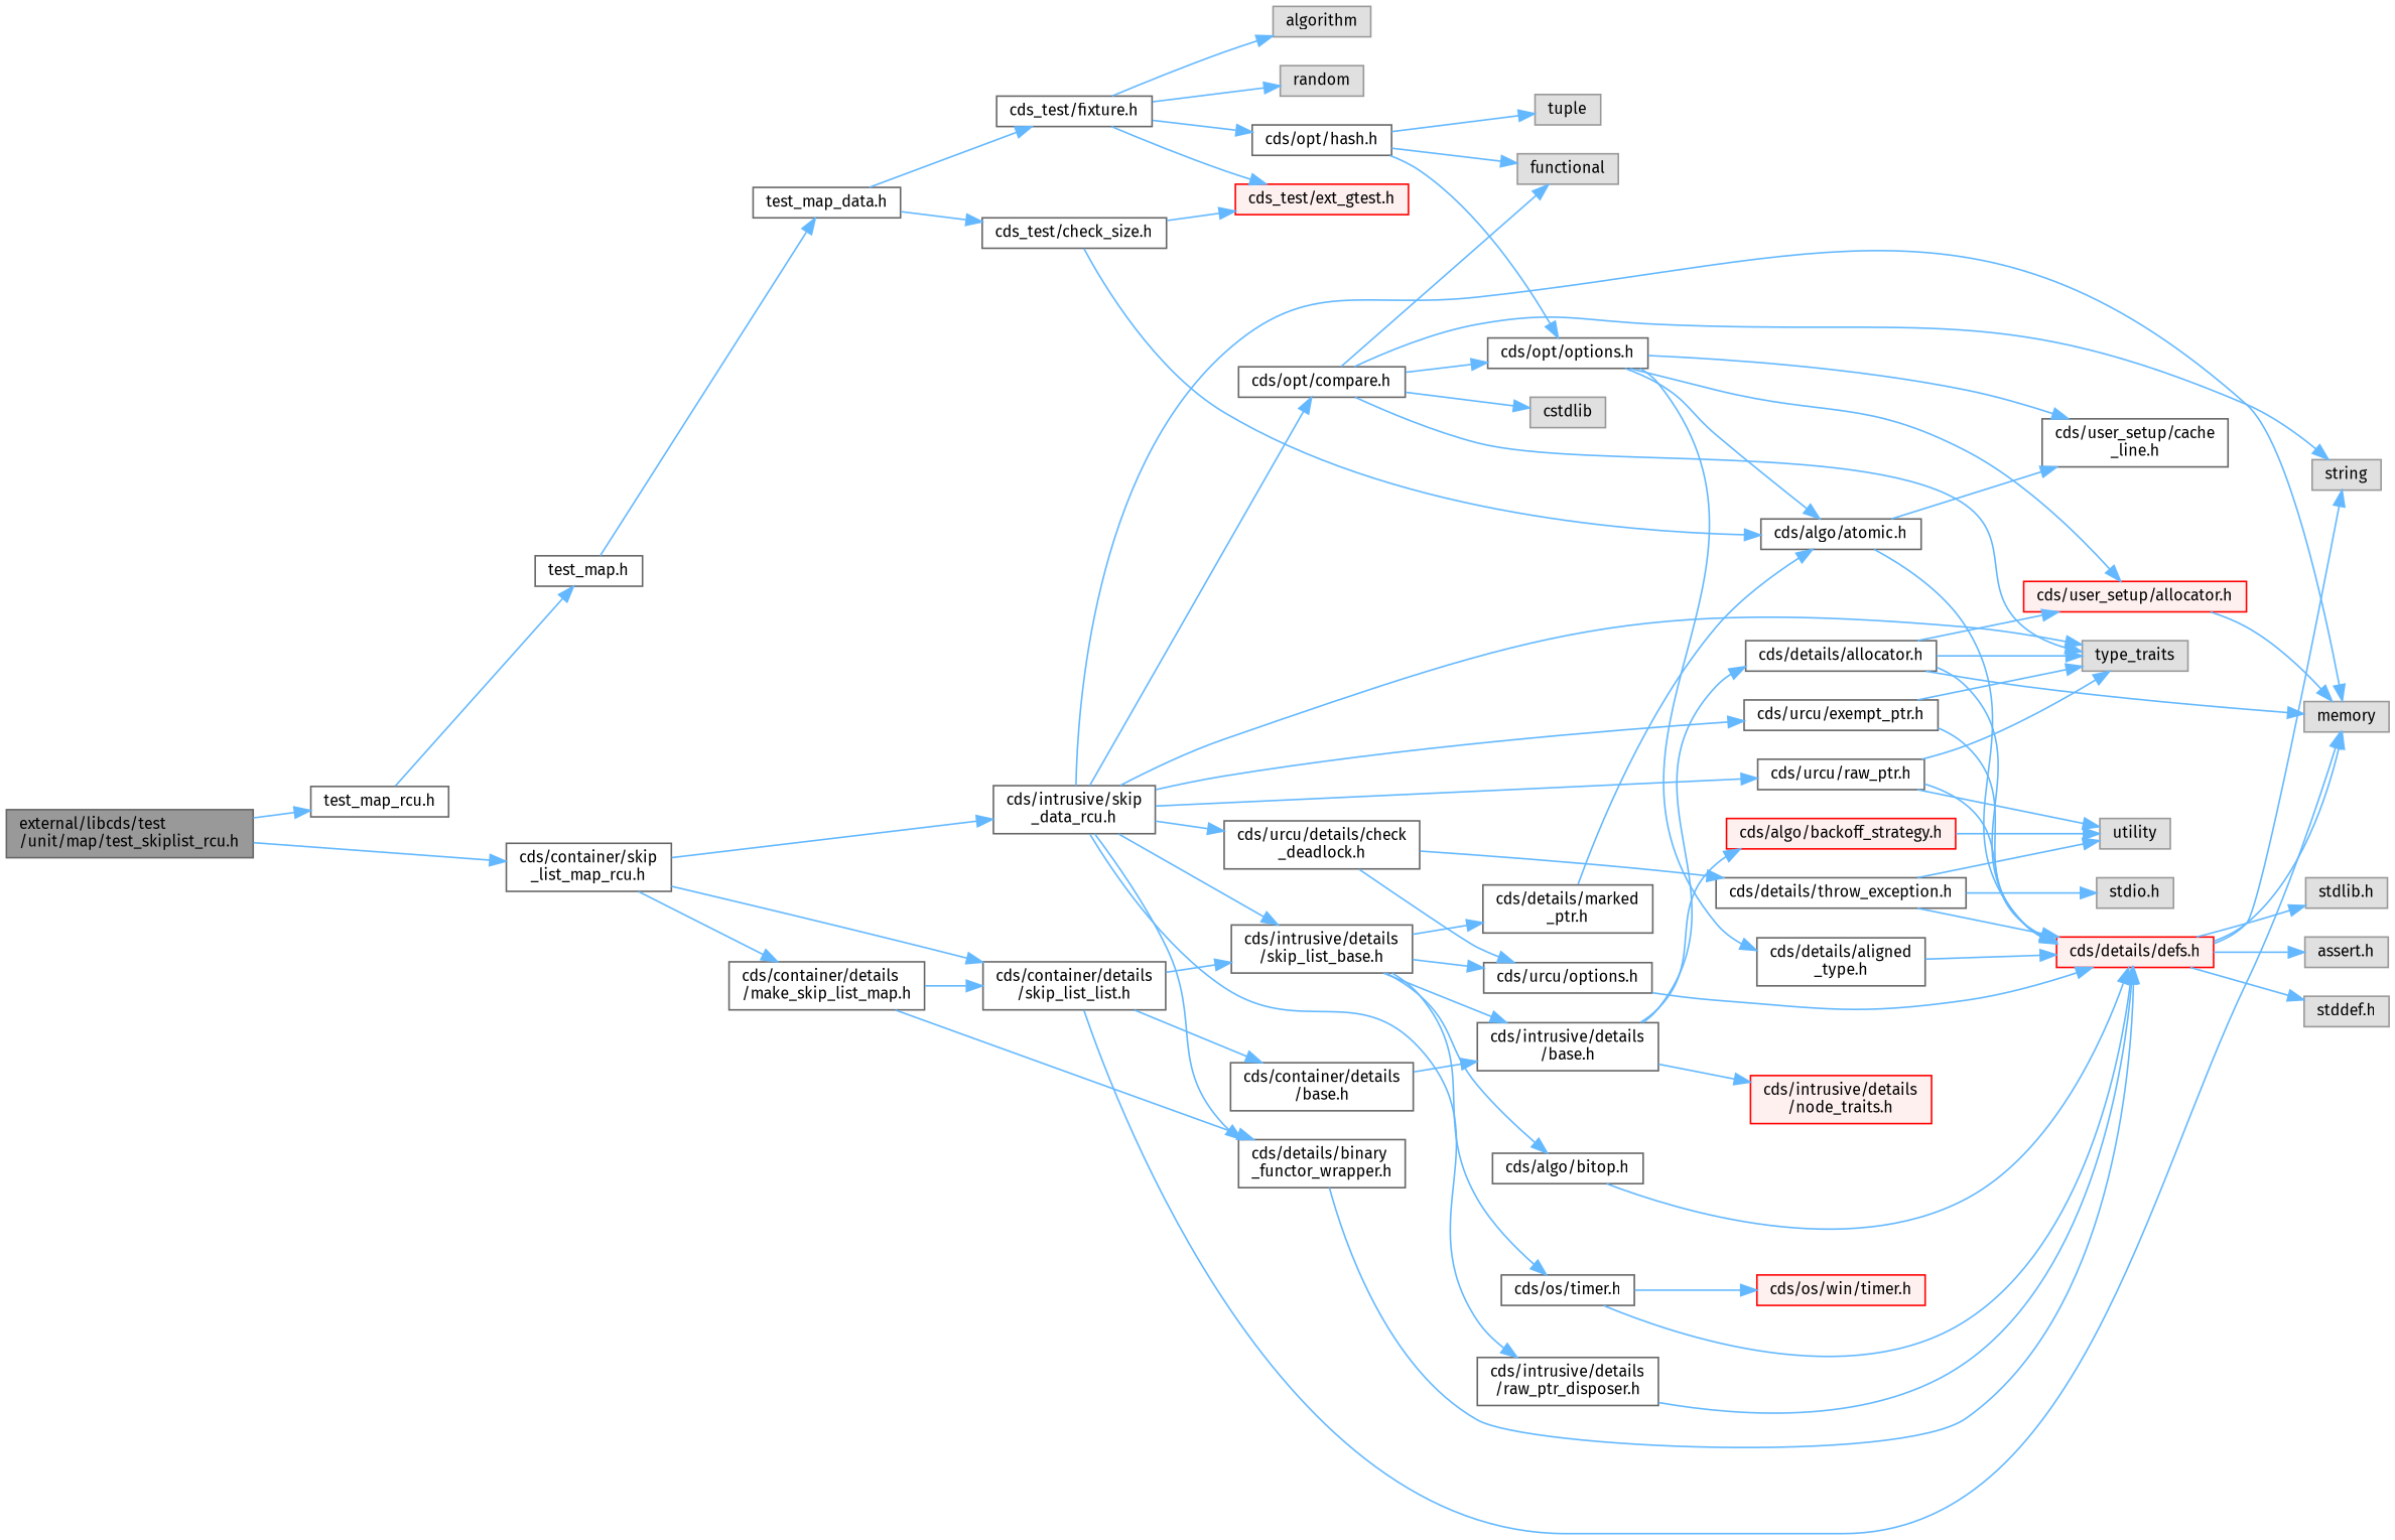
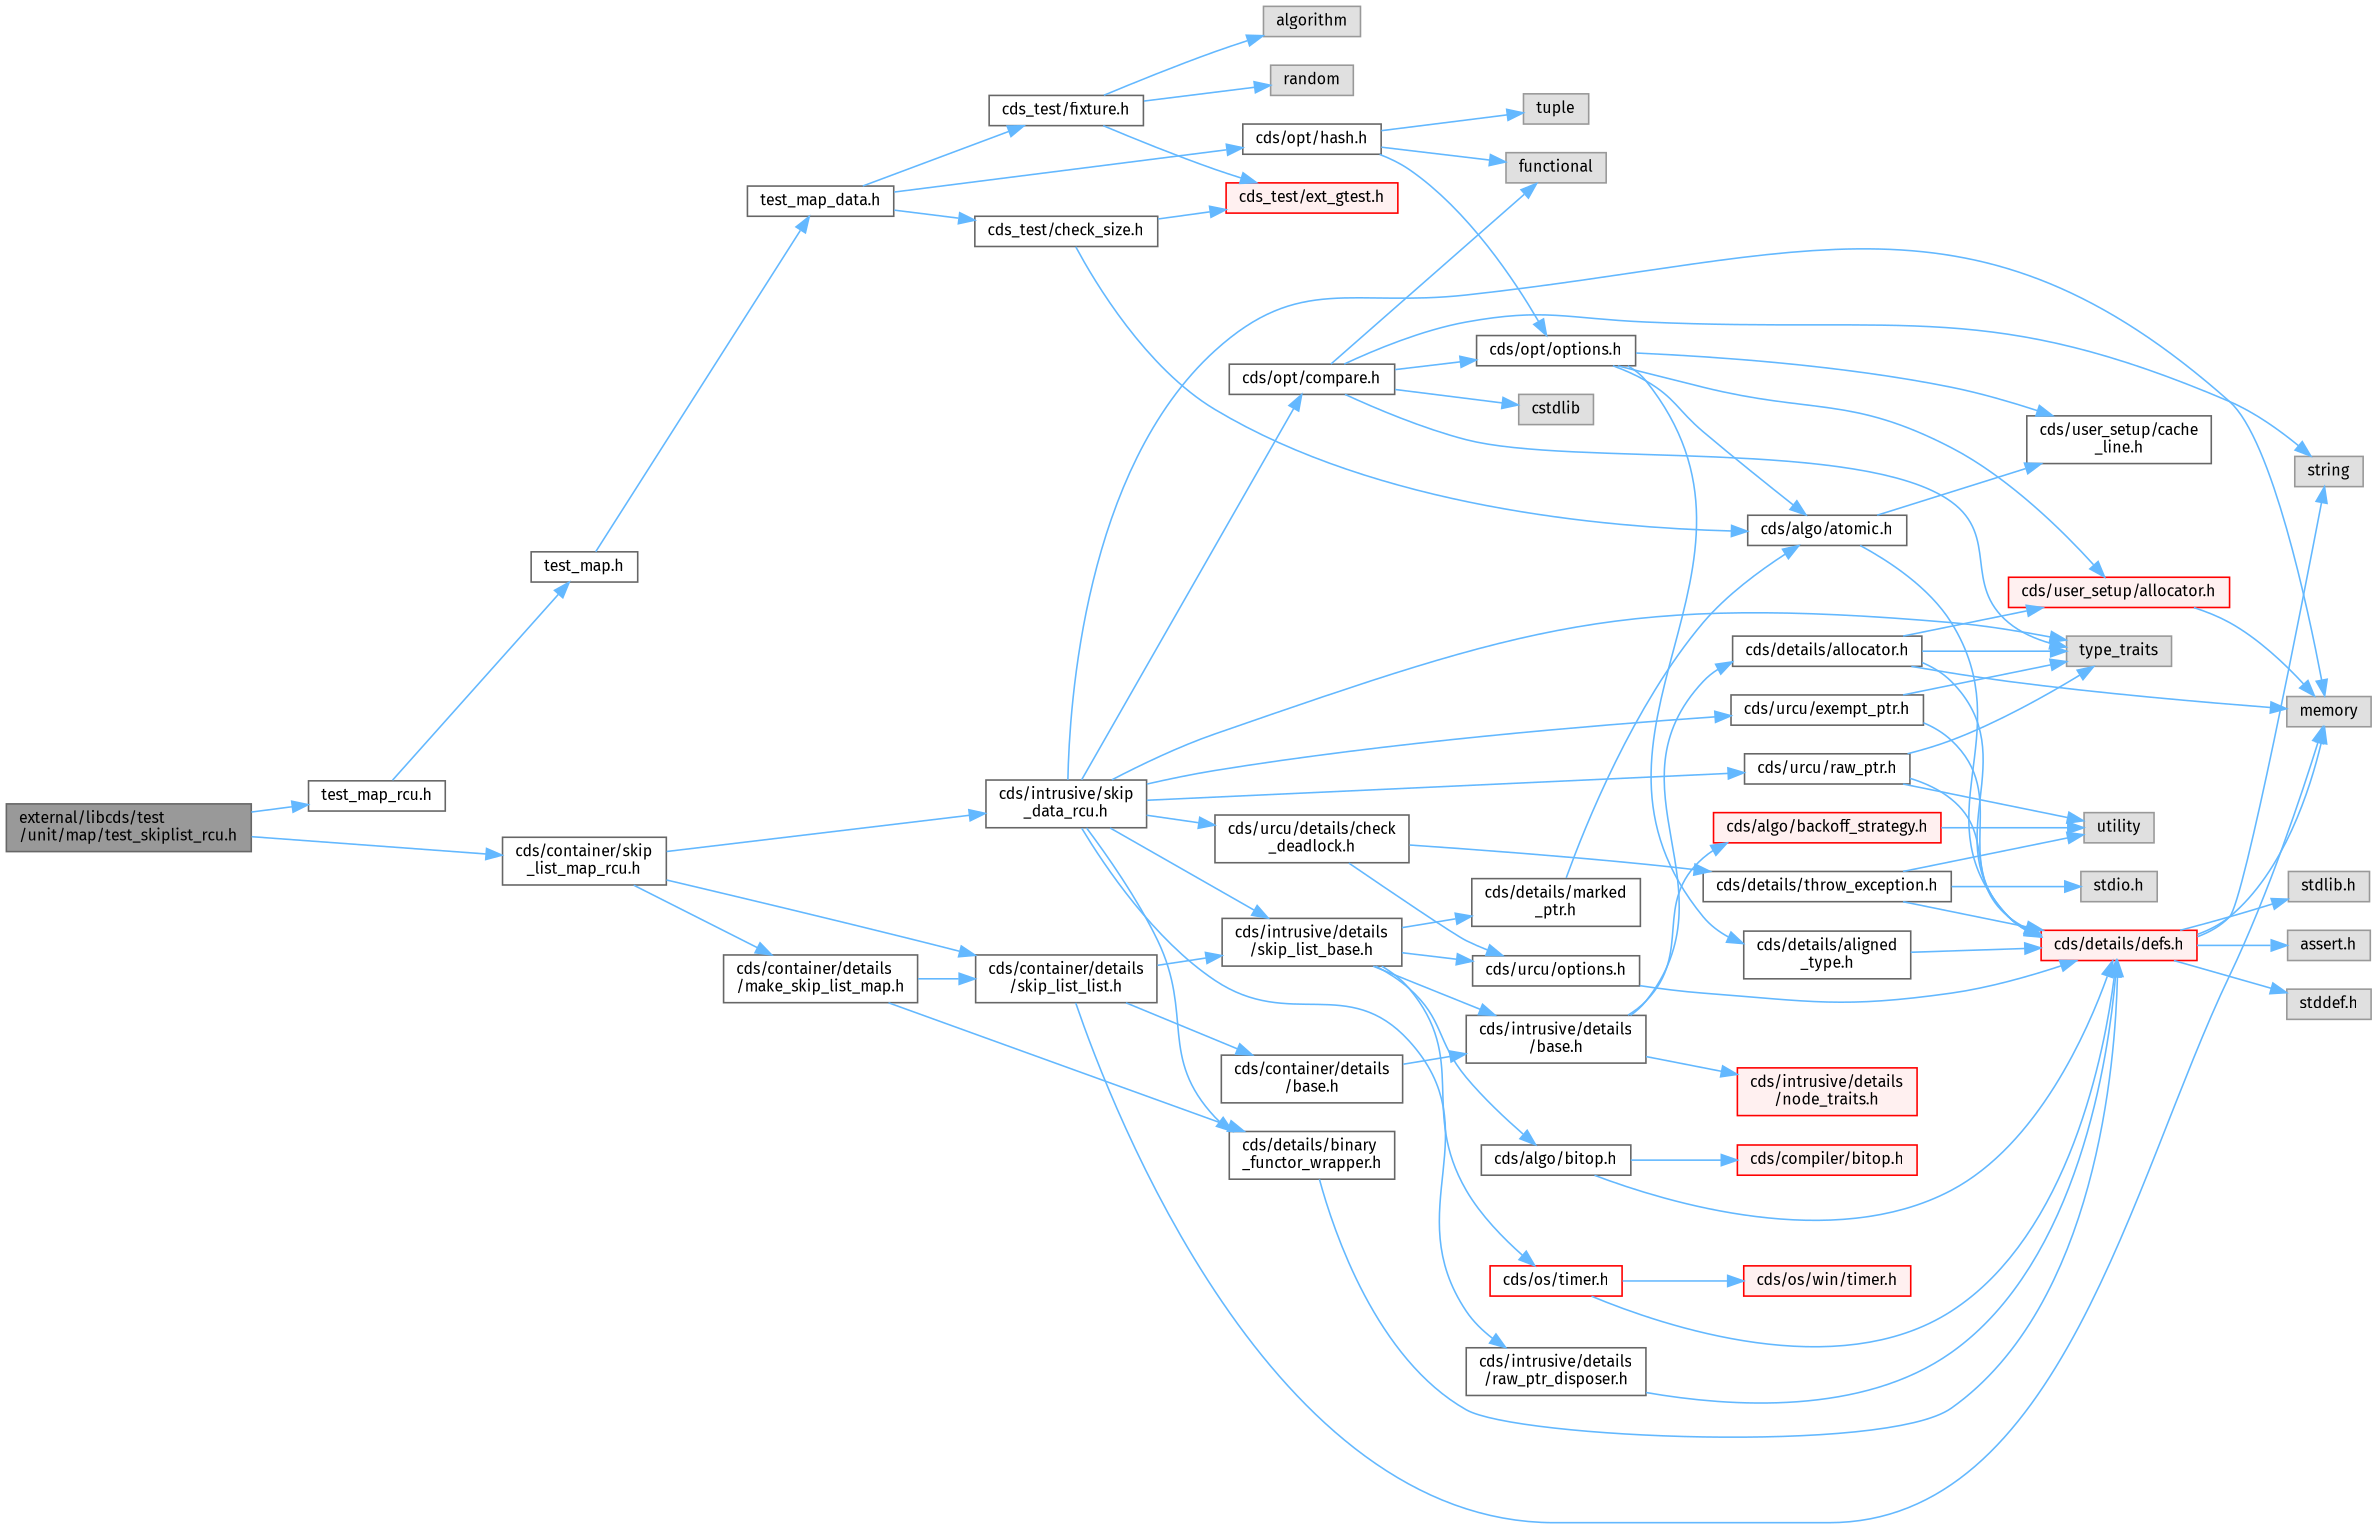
  digraph {
    fontname="Fira Sans"
    rankdir=LR
    node [color=grey40 fillcolor=white fontname="Fira Sans" fontsize=10 shape=box style=filled]
    edge [color=steelblue1 fontname="Fira Sans" fontsize=10 labelfontname=Helvetica labelfontsize=10 style=solid]
    n1 [color=gray40 fillcolor=grey60 fontcolor=black height=0.2 label="external/libcds/test\l/unit/map/test_skiplist_rcu.h" width=0.4]
    n2 [height=0.2 label="test_map_rcu.h" width=0.4]
    n3 [height=0.2 label="cds/container/skip\l_list_map_rcu.h" width=0.4]
    n4 [height=0.2 label="test_map.h" width=0.4]
    n5 [height=0.2 label="cds/container/details\l/skip_list_list.h" width=0.4]
    n6 [height=0.2 label="cds/intrusive/skip\l_data_rcu.h" width=0.4]
    n7 [height=0.2 label="cds/container/details\l/make_skip_list_map.h" width=0.4]
    n8 [height=0.2 label="test_map_data.h" width=0.4]
    n9 [height=0.2 label="cds_test/check_size.h" width=0.4]
    n10 [height=0.2 label="cds_test/fixture.h" width=0.4]
    n11 [height=0.2 label="cds/opt/hash.h" width=0.4]
    n12 [color=red fillcolor="#FFF0F0" height=0.2 label="cds_test/ext_gtest.h" width=0.4]
    n13 [height=0.2 label="cds/algo/atomic.h" width=0.4]
    n14 [color=grey60 fillcolor="#E0E0E0" height=0.2 label=algorithm width=0.4]
    n15 [color=grey60 fillcolor="#E0E0E0" height=0.2 label=random width=0.4]
    n16 [color=grey60 fillcolor="#E0E0E0" height=0.2 label=tuple width=0.4]
    n17 [color=grey60 fillcolor="#E0E0E0" height=0.2 label=functional width=0.4]
    n18 [height=0.2 label="cds/opt/options.h" width=0.4]
    n19 [color=red fillcolor="#FFF0F0" height=0.2 label="cds/details/defs.h" width=0.4]
    n20 [height=0.2 label="cds/user_setup/cache\l_line.h" width=0.4]
    n21 [color=grey60 fillcolor="#E0E0E0" height=0.2 label="stddef.h" width=0.4]
    n22 [color=grey60 fillcolor="#E0E0E0" height=0.2 label="stdlib.h" width=0.4]
    n23 [color=grey60 fillcolor="#E0E0E0" height=0.2 label="assert.h" width=0.4]
    n24 [color=grey60 fillcolor="#E0E0E0" height=0.2 label=string width=0.4]
    n25 [color=grey60 fillcolor="#E0E0E0" height=0.2 label=memory width=0.4]
    n26 [height=0.2 label="cds/details/aligned\l_type.h" width=0.4]
    n27 [color=red fillcolor="#FFF0F0" height=0.2 label="cds/user_setup/allocator.h" width=0.4]
    n28 [color=grey60 fillcolor="#E0E0E0" height=0.2 label=cstdlib width=0.4]
    n29 [height=0.2 label="cds/intrusive/details\l/skip_list_base.h" width=0.4]
    n30 [height=0.2 label="cds/container/details\l/base.h" width=0.4]
    n31 [color=grey60 fillcolor="#E0E0E0" height=0.2 label=type_traits width=0.4]
    n32 [height=0.2 label="cds/opt/compare.h" width=0.4]
    n33 [height=0.2 label="cds/urcu/details/check\l_deadlock.h" width=0.4]
    n34 [height=0.2 label="cds/details/binary\l_functor_wrapper.h" width=0.4]
    n35 [height=0.2 label="cds/urcu/exempt_ptr.h" width=0.4]
    n36 [height=0.2 label="cds/urcu/raw_ptr.h" width=0.4]
    n37 [height=0.2 label="cds/intrusive/details\l/raw_ptr_disposer.h" width=0.4]
    n38 [height=0.2 label="cds/intrusive/details\l/base.h" width=0.4]
    n39 [height=0.2 label="cds/details/marked\l_ptr.h" width=0.4]
    n40 [height=0.2 label="cds/algo/bitop.h" width=0.4]
-   n41 [height=0.2 label="cds/os/timer.h" width=0.4]
+   n41 [color=red height=0.2 label="cds/os/timer.h" width=0.4]
    n42 [height=0.2 label="cds/urcu/options.h" width=0.4]
    n43 [color=red fillcolor="#FFF0F0" height=0.2 label="cds/intrusive/details\l/node_traits.h" width=0.4]
    n44 [height=0.2 label="cds/details/allocator.h" width=0.4]
    n45 [color=red fillcolor="#FFF0F0" height=0.2 label="cds/algo/backoff_strategy.h" width=0.4]
+   n46 [color=red fillcolor="#FFF0F0" height=0.2 label="cds/compiler/bitop.h" width=0.4]
    n47 [color=red fillcolor="#FFF0F0" height=0.2 label="cds/os/win/timer.h" width=0.4]
    n48 [color=grey60 fillcolor="#E0E0E0" height=0.2 label=utility width=0.4]
    n49 [height=0.2 label="cds/details/throw_exception.h" width=0.4]
    n50 [color=grey60 fillcolor="#E0E0E0" height=0.2 label="stdio.h" width=0.4]
    n1 -> n2
    n1 -> n3
    n2 -> n4
    n3 -> n5
    n3 -> n6
    n3 -> n7
    n4 -> n8
    n5 -> n25
    n5 -> n29
    n5 -> n30
    n6 -> n25
    n6 -> n29
    n6 -> n31
    n6 -> n32
    n6 -> n33
    n6 -> n34
    n6 -> n35
    n6 -> n36
    n6 -> n37
    n7 -> n5
    n7 -> n34
    n8 -> n9
    n8 -> n10
-   n10 -> n11
+   n8 -> n11
    n9 -> n12
    n9 -> n13
    n10 -> n12
    n10 -> n14
    n10 -> n15
    n11 -> n16
    n11 -> n17
    n11 -> n18
    n13 -> n19
    n13 -> n20
    n18 -> n13
    n18 -> n20
    n18 -> n26
    n18 -> n27
    n19 -> n21
    n19 -> n22
    n19 -> n23
    n19 -> n24
    n19 -> n25
    n26 -> n19
    n27 -> n25
    n29 -> n38
    n29 -> n39
    n29 -> n40
    n29 -> n41
    n29 -> n42
    n30 -> n38
    n32 -> n17
    n32 -> n18
    n32 -> n24
    n32 -> n28
    n32 -> n31
    n33 -> n42
    n33 -> n49
    n34 -> n19
    n35 -> n19
    n35 -> n31
    n36 -> n19
    n36 -> n31
    n36 -> n48
    n37 -> n19
    n38 -> n43
    n38 -> n44
    n38 -> n45
    n39 -> n13
    n40 -> n19
+   n40 -> n46
    n41 -> n19
    n41 -> n47
    n42 -> n19
    n44 -> n19
    n44 -> n25
    n44 -> n27
    n44 -> n31
    n45 -> n48
    n49 -> n19
    n49 -> n48
    n49 -> n50
  }
